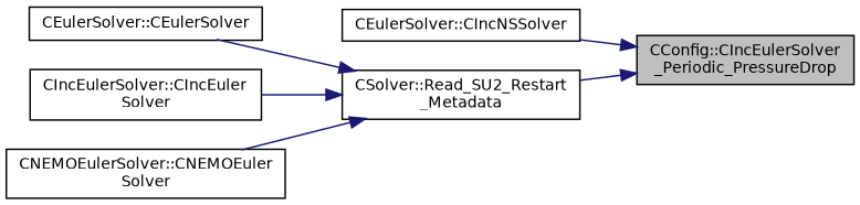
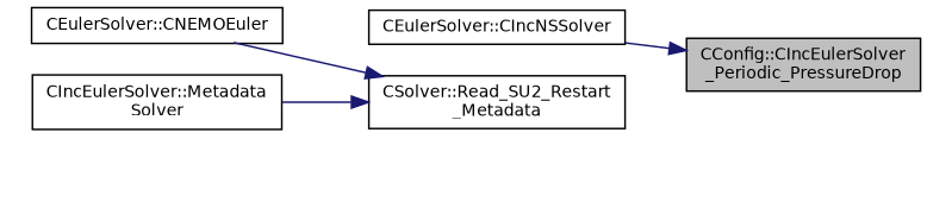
  digraph {
    rankdir=RL
    node [color=black fillcolor=white fontname=Helvetica fontsize=10 shape=record style=filled]
    edge [color=midnightblue dir=back fontname=Helvetica fontsize=10 labelfontname=Helvetica labelfontsize=10 style=solid]
    n1 [fillcolor=grey75 fontcolor=black height=0.2 label="CConfig::CIncEulerSolver\l_Periodic_PressureDrop" width=0.4]
    n2 [height=0.2 label="CEulerSolver::CIncNSSolver" width=0.4]
    n3 [height=0.2 label="CSolver::Read_SU2_Restart\l_Metadata" width=0.4]
-   n4 [height=0.2 label="CEulerSolver::CEulerSolver" width=0.4]
-   n5 [height=0.2 label="CIncEulerSolver::CIncEuler\lSolver" width=0.4]
-   n6 [height=0.2 label="CNEMOEulerSolver::CNEMOEuler\lSolver" width=0.4]
+   n4 [height=0.2 label="CEulerSolver::CNEMOEuler" width=0.4]
+   n5 [height=0.2 label="CIncEulerSolver::Metadata\lSolver" width=0.4]
    n1 -> n2
-   n1 -> n3
    n3 -> n4
    n3 -> n5
-   n3 -> n6
  }
